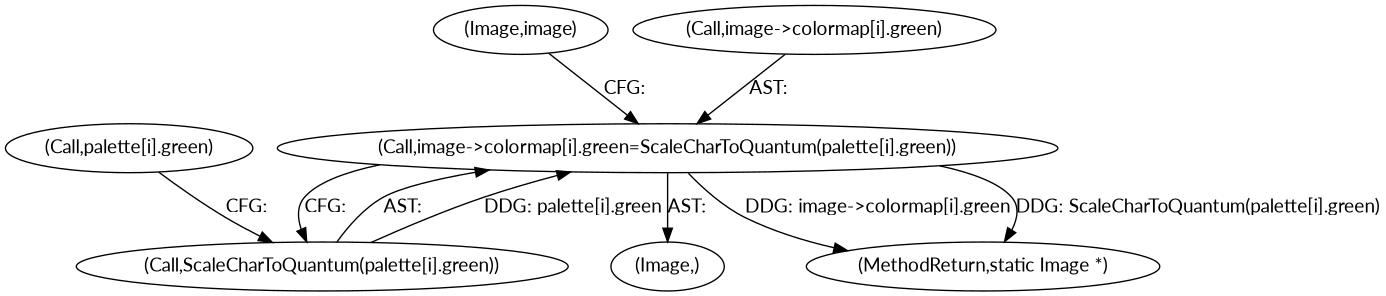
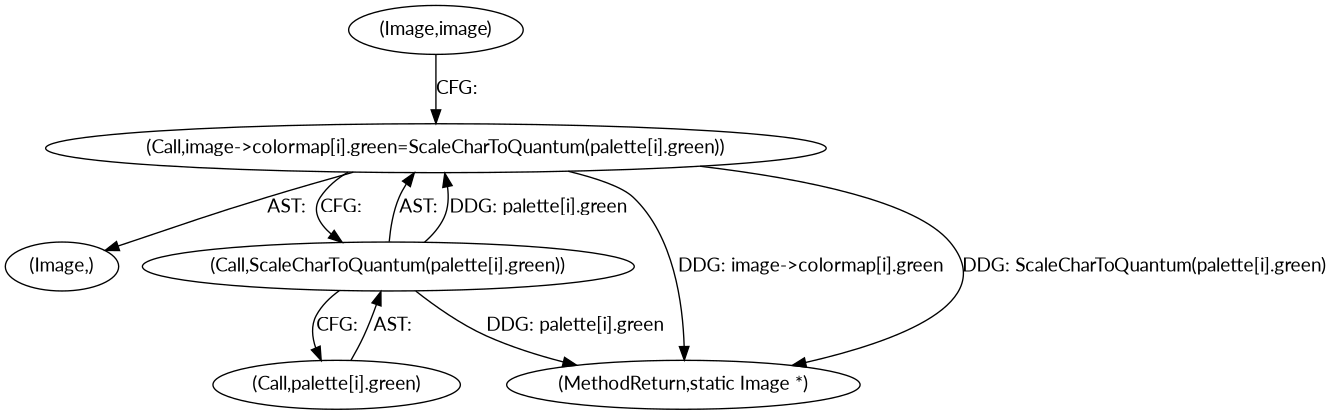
  digraph {
    fontname=Lato
    node [fontname=Lato]
    edge [fontname=Lato]
    n1 [label="(Call,image->colormap[i].green=ScaleCharToQuantum(palette[i].green))"]
    n2 [label="(Call,ScaleCharToQuantum(palette[i].green))"]
    n3 [label="(Image,)"]
    n4 [label="(MethodReturn,static Image *)"]
    n5 [label="(Call,palette[i].green)"]
    n6 [label="(Image,image)"]
-   n7 [label="(Call,image->colormap[i].green)"]
    n1 -> n2 [label="CFG: "]
    n1 -> n3 [label="AST: "]
    n1 -> n4 [label="DDG: image->colormap[i].green"]
    n1 -> n4 [label="DDG: ScaleCharToQuantum(palette[i].green)"]
    n2 -> n1 [label="AST: "]
    n2 -> n1 [label="DDG: palette[i].green"]
-   n5 -> n2 [label="CFG: "]
+   n2 -> n4 [label="DDG: palette[i].green"]
+   n2 -> n5 [label="CFG: "]
+   n5 -> n2 [label="AST: "]
    n6 -> n1 [label="CFG: "]
-   n7 -> n1 [label="AST: "]
  }
